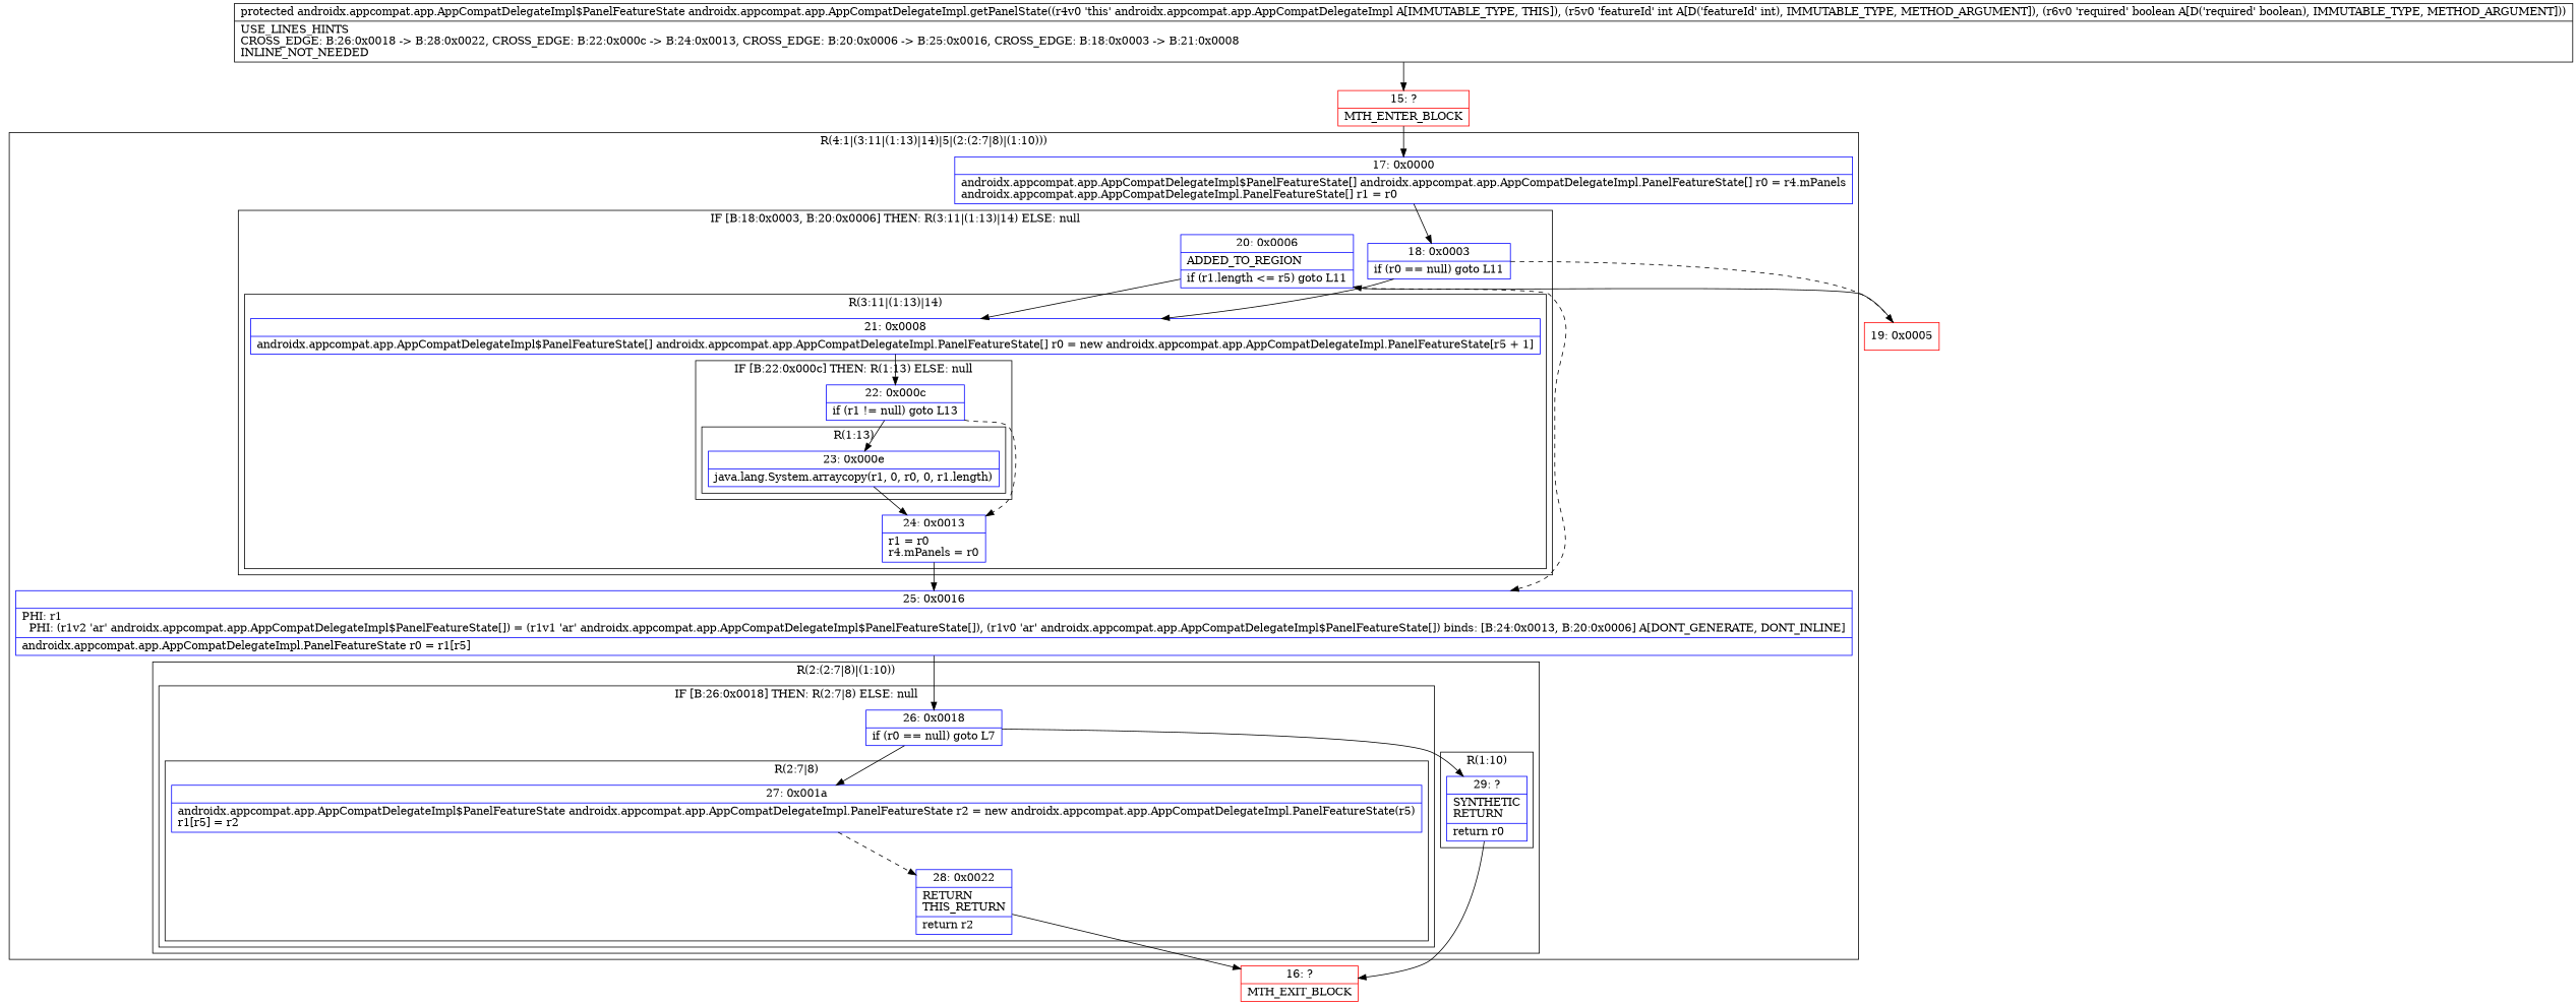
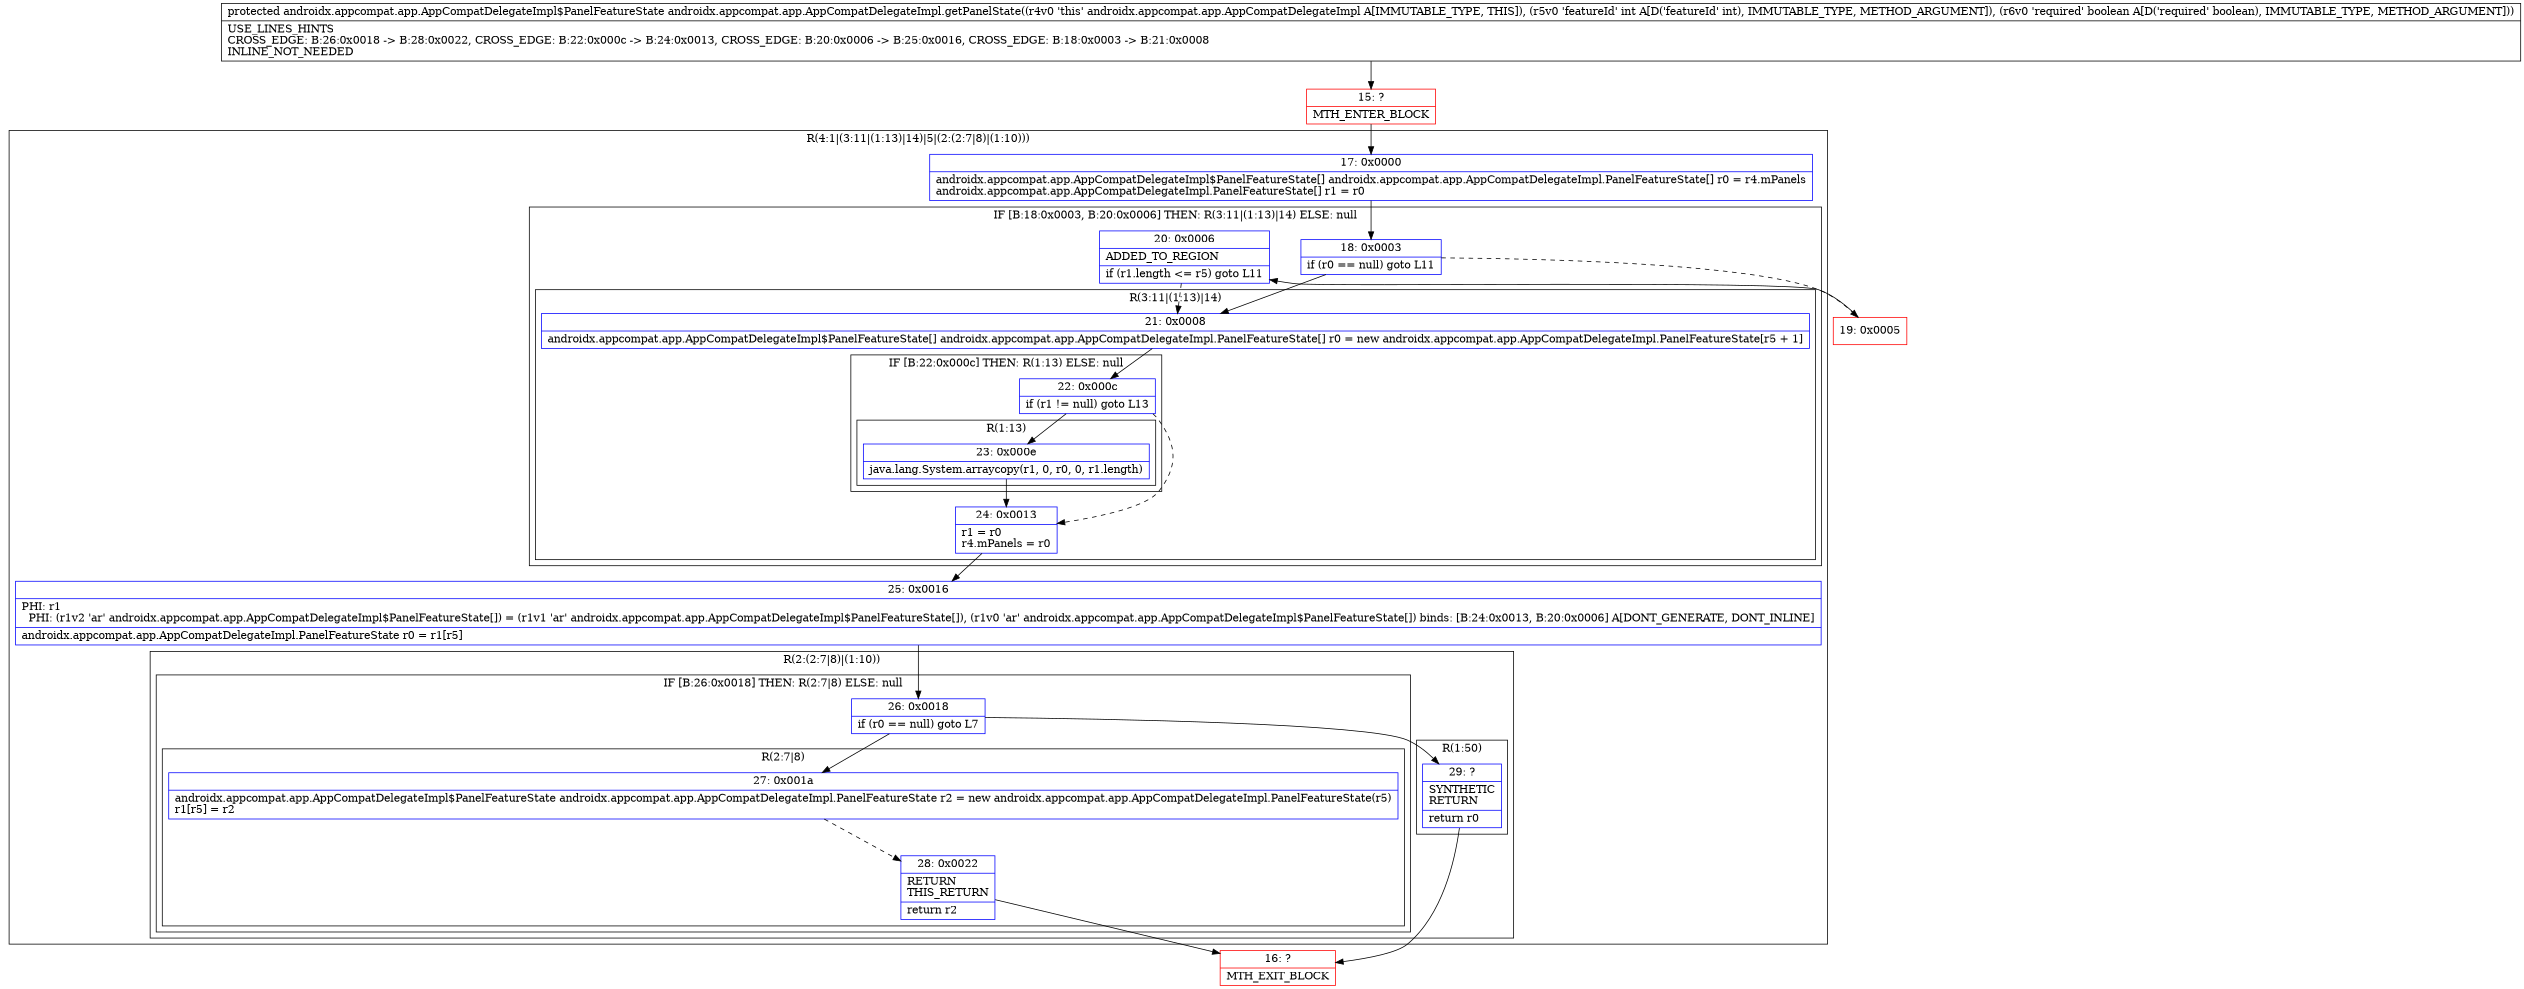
  digraph {
    node [color=blue shape=record]
    n1 [label="{23\:\ 0x000e|java.lang.System.arraycopy(r1, 0, r0, 0, r1.length)\l}"]
    n2 [label="{22\:\ 0x000c|if (r1 != null) goto L13\l}"]
    n3 [label="{21\:\ 0x0008|androidx.appcompat.app.AppCompatDelegateImpl$PanelFeatureState[] androidx.appcompat.app.AppCompatDelegateImpl.PanelFeatureState[] r0 = new androidx.appcompat.app.AppCompatDelegateImpl.PanelFeatureState[r5 + 1]\l}"]
    n4 [label="{24\:\ 0x0013|r1 = r0\lr4.mPanels = r0\l}"]
    n5 [label="{18\:\ 0x0003|if (r0 == null) goto L11\l}"]
    n6 [label="{20\:\ 0x0006|ADDED_TO_REGION\l|if (r1.length \<= r5) goto L11\l}"]
    n7 [label="{27\:\ 0x001a|androidx.appcompat.app.AppCompatDelegateImpl$PanelFeatureState androidx.appcompat.app.AppCompatDelegateImpl.PanelFeatureState r2 = new androidx.appcompat.app.AppCompatDelegateImpl.PanelFeatureState(r5)\lr1[r5] = r2\l}"]
    n8 [label="{28\:\ 0x0022|RETURN\lTHIS_RETURN\l|return r2\l}"]
    n9 [label="{26\:\ 0x0018|if (r0 == null) goto L7\l}"]
    n10 [label="{29\:\ ?|SYNTHETIC\lRETURN\l|return r0\l}"]
    n11 [label="{17\:\ 0x0000|androidx.appcompat.app.AppCompatDelegateImpl$PanelFeatureState[] androidx.appcompat.app.AppCompatDelegateImpl.PanelFeatureState[] r0 = r4.mPanels\landroidx.appcompat.app.AppCompatDelegateImpl.PanelFeatureState[] r1 = r0\l}"]
    n12 [label="{25\:\ 0x0016|PHI: r1 \l  PHI: (r1v2 'ar' androidx.appcompat.app.AppCompatDelegateImpl$PanelFeatureState[]) = (r1v1 'ar' androidx.appcompat.app.AppCompatDelegateImpl$PanelFeatureState[]), (r1v0 'ar' androidx.appcompat.app.AppCompatDelegateImpl$PanelFeatureState[]) binds: [B:24:0x0013, B:20:0x0006] A[DONT_GENERATE, DONT_INLINE]\l|androidx.appcompat.app.AppCompatDelegateImpl.PanelFeatureState r0 = r1[r5]\l}"]
    n13 [color=red label="{19\:\ 0x0005}"]
    n14 [color=red label="{16\:\ ?|MTH_EXIT_BLOCK\l}"]
    n15 [color=red label="{15\:\ ?|MTH_ENTER_BLOCK\l}"]
    n16 [label="{protected androidx.appcompat.app.AppCompatDelegateImpl$PanelFeatureState androidx.appcompat.app.AppCompatDelegateImpl.getPanelState((r4v0 'this' androidx.appcompat.app.AppCompatDelegateImpl A[IMMUTABLE_TYPE, THIS]), (r5v0 'featureId' int A[D('featureId' int), IMMUTABLE_TYPE, METHOD_ARGUMENT]), (r6v0 'required' boolean A[D('required' boolean), IMMUTABLE_TYPE, METHOD_ARGUMENT]))  | USE_LINES_HINTS\lCROSS_EDGE: B:26:0x0018 \-\> B:28:0x0022, CROSS_EDGE: B:22:0x000c \-\> B:24:0x0013, CROSS_EDGE: B:20:0x0006 \-\> B:25:0x0016, CROSS_EDGE: B:18:0x0003 \-\> B:21:0x0008\lINLINE_NOT_NEEDED\l}" color=""]
    subgraph cluster_1 {
      label="R(4:1|(3:11|(1:13)|14)|5|(2:(2:7|8)|(1:10)))"
      n11
      n12
      subgraph cluster_2 {
        label="IF [B:18:0x0003, B:20:0x0006] THEN: R(3:11|(1:13)|14) ELSE: null"
        n5
        n6
        subgraph cluster_3 {
          label="R(3:11|(1:13)|14)"
          n3
          n4
          subgraph cluster_4 {
            label="IF [B:22:0x000c] THEN: R(1:13) ELSE: null"
            n2
            subgraph cluster_5 {
              label="R(1:13)"
              n1
            }
          }
        }
      }
      subgraph cluster_6 {
        label="R(2:(2:7|8)|(1:10))"
        subgraph cluster_7 {
          label="IF [B:26:0x0018] THEN: R(2:7|8) ELSE: null"
          n9
          subgraph cluster_8 {
            label="R(2:7|8)"
            n7
            n8
          }
        }
        subgraph cluster_9 {
-         label="R(1:10)"
+         label="R(1:50)"
          n10
        }
      }
    }
    n1 -> n4
    n2 -> n1
    n2 -> n4 [style=dashed]
    n3 -> n2
    n4 -> n12
    n5 -> n3
    n5 -> n13 [style=dashed]
-   n6 -> n3
-   n6 -> n12 [style=dashed]
+   n6 -> n3 [style=dashed]
    n7 -> n8 [style=dashed]
    n8 -> n14
    n9 -> n7
    n9 -> n10 [style=solid]
    n10 -> n14
    n11 -> n5
    n12 -> n9
    n13 -> n6
    n15 -> n11
    n16 -> n15
  }
